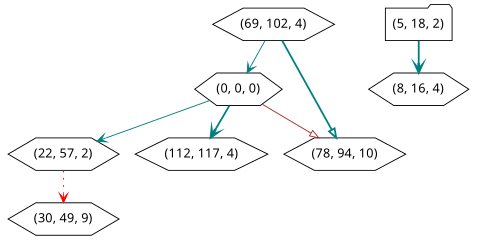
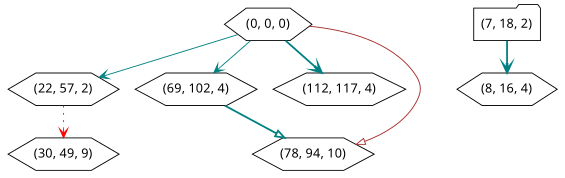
  digraph {
    fontname="Noto Sans"
    node [fontname="Noto Sans" shape=hexagon]
    edge [arrowhead=vee color=teal fontname="Noto Sans" style=solid]
    "(0, 0, 0)"
    "(22, 57, 2)"
    "(69, 102, 4)"
    "(112, 117, 4)"
    "(78, 94, 10)"
-   "(5, 18, 2)" [shape=folder]
+   "(5, 18, 2)" [shape=folder label="(7, 18, 2)"]
    "(8, 16, 4)"
    "(30, 49, 9)"
    "(0, 0, 0)" -> "(22, 57, 2)"
-   "(69, 102, 4)" -> "(0, 0, 0)"
+   "(0, 0, 0)" -> "(69, 102, 4)"
    "(0, 0, 0)" -> "(112, 117, 4)" [style=bold]
    "(0, 0, 0)" -> "(78, 94, 10)" [arrowhead=onormal color=brown]
    "(22, 57, 2)" -> "(30, 49, 9)" [color=red style=dotted]
    "(69, 102, 4)" -> "(78, 94, 10)" [arrowhead=onormal style=bold]
    "(5, 18, 2)" -> "(8, 16, 4)" [style=bold]
  }
